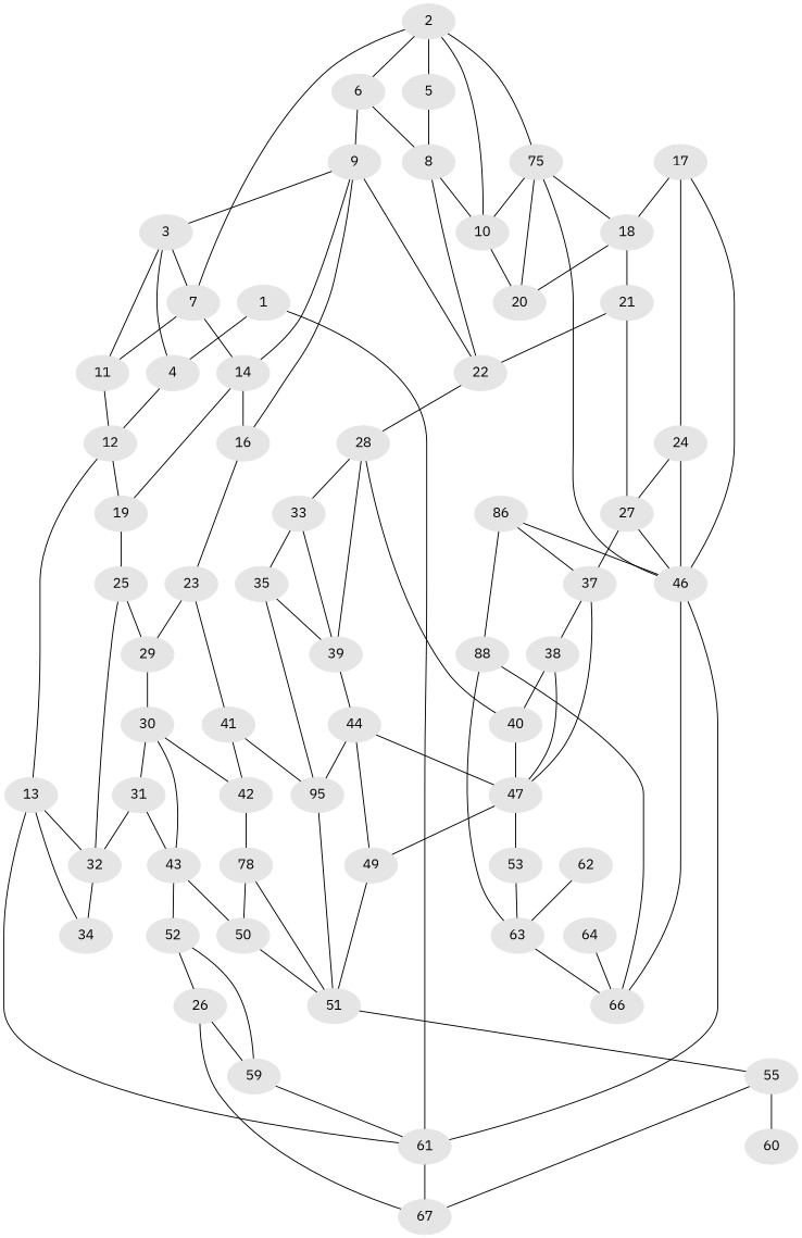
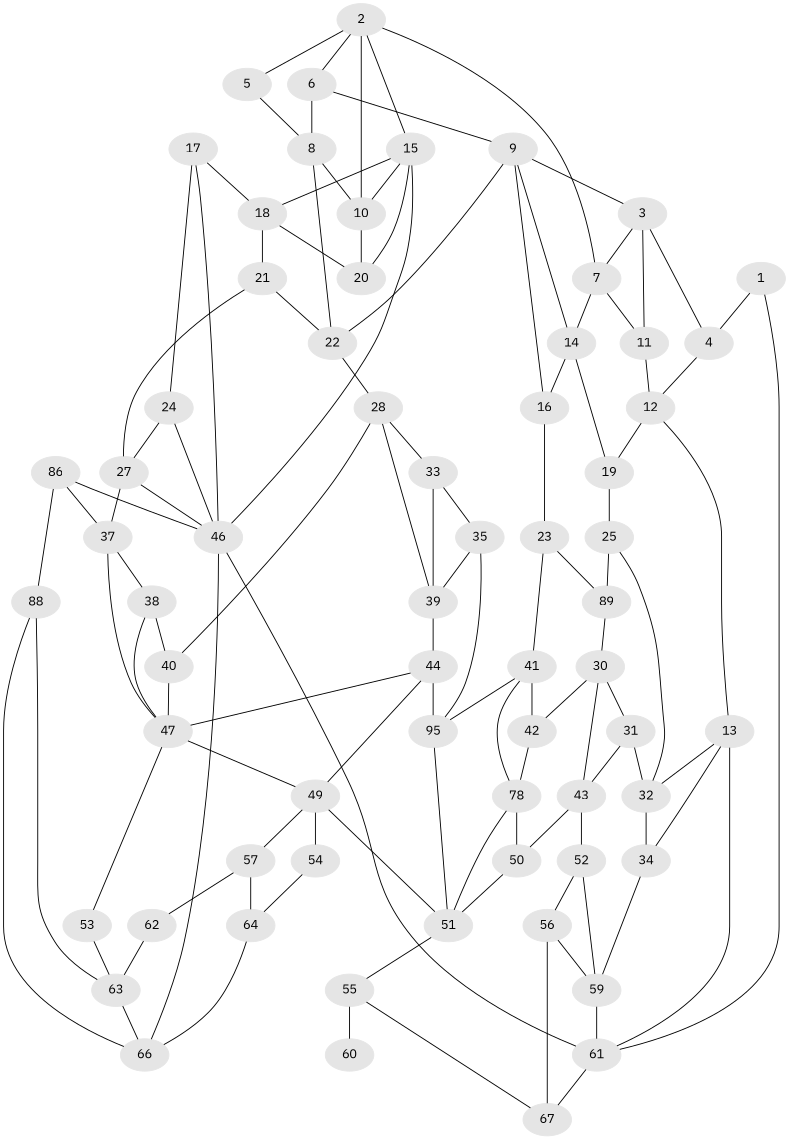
  graph {
    fontname="IBM Plex Sans"
    node [color=gray90 fontname="IBM Plex Sans" style=filled]
    edge [fontname="IBM Plex Sans" weight=1.0]
    1
    4
    61
    3
    7
    11
    12
    67
    2
    5
    6
    10
-   15 [label=75]
+   15
    8
    9
    14
    20
    18
    46
    19
    13
    22
    16
    28
    23
    25
    32
    34
    59
    21
    66
-   29
+   29 [label=89]
    41
    17
    24
    27
    37
    33
    39
    40
    30
    42
    n43 [label=95]
    n44 [label=78]
    35
    38
    47
    44
    31
    43
    50
    52
    51
    n54 [label=86]
    n55 [label=88]
    63
    49
    53
-   56 [label=26]
+   56
+   54
+   57
    55
    64
    62
    60
    1 -- 4
    1 -- 61
    4 -- 12
    61 -- 67
    3 -- 4
    3 -- 7
    3 -- 11
    7 -- 11
    7 -- 14
    11 -- 12
    12 -- 19
    12 -- 13
    2 -- 7
    2 -- 5
    2 -- 6
    2 -- 10
    2 -- 15
    5 -- 8
    6 -- 8
    6 -- 9
    10 -- 20
    15 -- 10
    15 -- 20
    15 -- 18
    15 -- 46
    8 -- 10
    8 -- 22
    9 -- 3
    9 -- 14
    9 -- 22
    9 -- 16
    14 -- 19
    14 -- 16
    18 -- 20
    18 -- 21
    46 -- 61 [weight=2.0]
    46 -- 66
    19 -- 25
    13 -- 61
    13 -- 32
    13 -- 34
    22 -- 28
    16 -- 23
    28 -- 33
    28 -- 39
    28 -- 40
    23 -- 29
    23 -- 41
    25 -- 32
    25 -- 29 [weight=2.0]
    32 -- 34
+   34 -- 59
    59 -- 61
    21 -- 22
    21 -- 27
    29 -- 30
    41 -- 42
    41 -- n43
+   41 -- n44
    17 -- 18
    17 -- 46
    17 -- 24 [weight=2.0]
    24 -- 46
    24 -- 27
    27 -- 46
    27 -- 37
    37 -- 38
    37 -- 47
    33 -- 39
    33 -- 35
    39 -- 44
    40 -- 47
    30 -- 42
    30 -- 31
    30 -- 43
    42 -- n44 [weight=2.0]
    n43 -- 51
    n44 -- 50 [weight=2.0]
    n44 -- 51
    35 -- 39
    35 -- n43
    38 -- 40 [weight=2.0]
    38 -- 47
    47 -- 49
    47 -- 53
    44 -- n43
    44 -- 47
    44 -- 49
    31 -- 32
    31 -- 43
    43 -- 50
    43 -- 52
    50 -- 51
    52 -- 59
    52 -- 56
    51 -- 55
    n54 -- 46
    n54 -- 37
    n54 -- n55 [weight=2.0]
    n55 -- 66
    n55 -- 63
    63 -- 66
    49 -- 51
+   49 -- 54
+   49 -- 57
    53 -- 63
    56 -- 67
    56 -- 59
+   54 -- 64
+   57 -- 64
+   57 -- 62 [weight=2.0]
    55 -- 67
    55 -- 60 [weight=2.0]
    64 -- 66
    62 -- 63
  }
